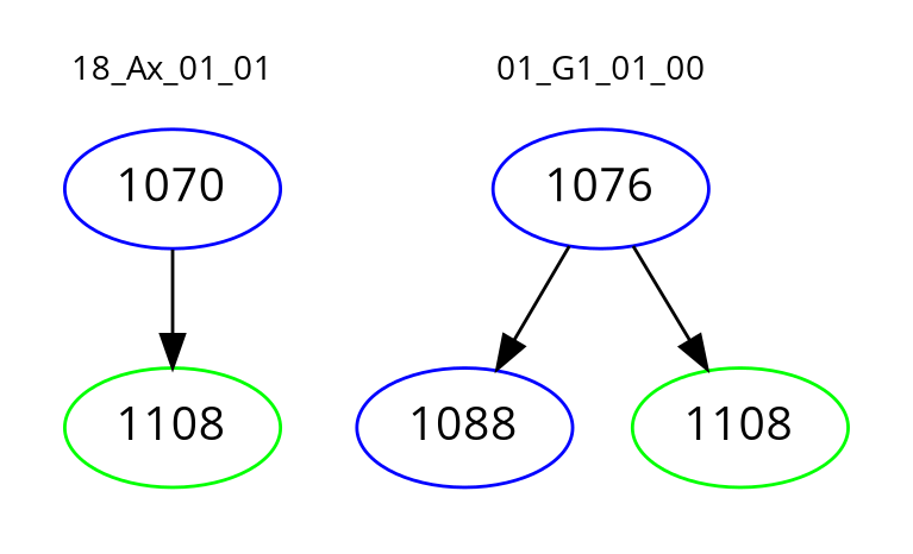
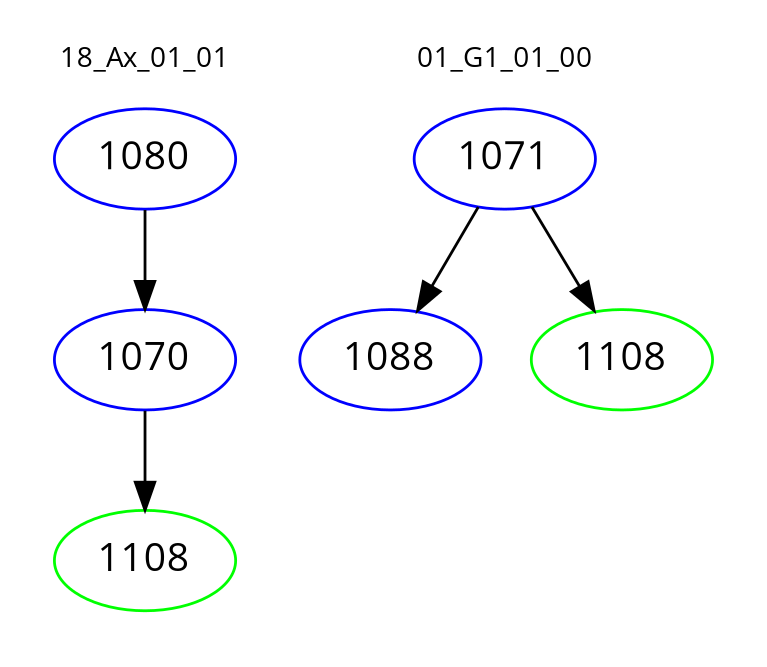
  digraph {
    fontname="Open Sans"
    node [color=blue fontname="Open Sans"]
    edge [color=black fontname="Open Sans"]
+   n1 [label=1080]
    n2 [label=1070]
    n3 [color=green label=1108]
    n4 [label=1088]
-   n5 [label=1076]
+   n5 [label=1071]
    n6 [color=green label=1108]
    subgraph cluster_1 {
      color=white
      fontsize=10
      label="18_Ax_01_01"
+     n1
      n2
      n3
    }
    subgraph cluster_2 {
      color=white
      fontsize=10
      label="01_G1_01_00"
      n4
      n5
      n6
    }
+   n1 -> n2
    n2 -> n3
    n5 -> n4
    n5 -> n6
  }
